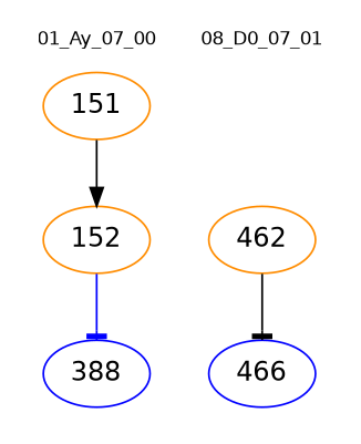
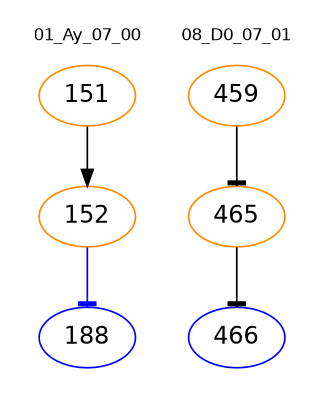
  digraph {
    fontname="DejaVu Sans"
    node [color=darkorange fontname="DejaVu Sans"]
    edge [arrowhead=tee color=black fontname="DejaVu Sans"]
    n1 [label=151]
    n2 [label=152]
-   n3 [color=blue label=388]
-   n5 [label=462]
+   n3 [color=blue label=188]
+   n4 [label=459]
+   n5 [label=465]
    n6 [color=blue label=466]
    subgraph cluster_1 {
      color=white
      fontsize=10
      label="01_Ay_07_00"
      n1
      n2
      n3
    }
    subgraph cluster_2 {
      color=white
      fontsize=10
      label="08_D0_07_01"
+     n4
      n5
      n6
    }
    n1 -> n2 [arrowhead=normal]
    n2 -> n3 [color=blue]
+   n4 -> n5
    n5 -> n6
  }
